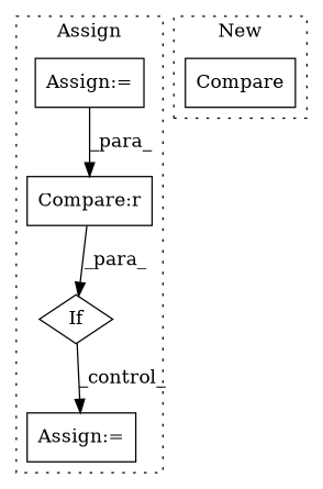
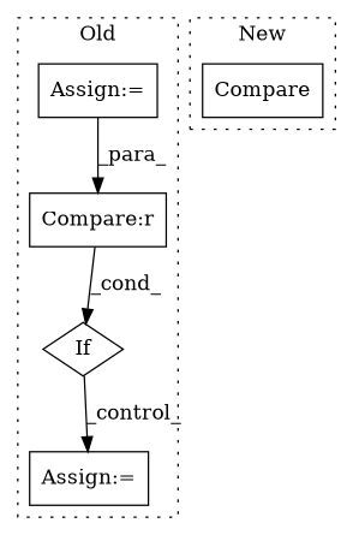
  digraph {
    node [a=68 l=3 shape=box]
    n1 [a=96 label=If s=18835 shape=diamond]
    n2 [label="Assign:=" s=19458]
    n3 [a=40 l=32 label="Compare:r" s=18838]
    n4 [label="Assign:=" s=18803]
    n5 [a=70 l=6 label=Compare s=21201]
    subgraph cluster_1 {
-     label=Assign
+     label=Old
      style=dotted
      n1
      n2
      n3
      n4
    }
    subgraph cluster_2 {
      label=New
      style=dotted
      n5
    }
    n1 -> n2 [label=_control_]
-   n3 -> n1 [label=_para_]
+   n3 -> n1 [label=_cond_]
    n4 -> n3 [label=_para_]
  }
